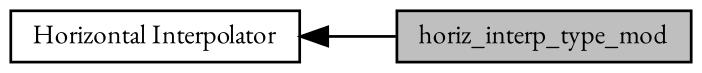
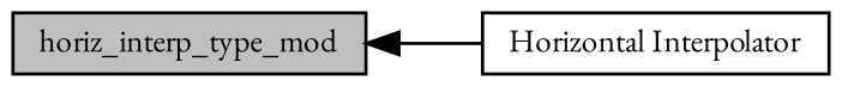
  digraph {
    rankdir=LR
    fontname="EB Garamond"
    node [color=black fontname="EB Garamond" fontsize=10 shape=box style=filled]
    n1 [fillcolor=white height=0.2 label="Horizontal Interpolator" width=0.4]
    n2 [fillcolor=grey75 fontcolor=black height=0.2 label=horiz_interp_type_mod width=0.4]
-   n1 -> n2 [dir=back fontname="EB Garamond" fontsize=10 labelfontname=Helvetica labelfontsize=10 shape=plaintext style=solid]
+   n2 -> n1 [dir=back fontname="EB Garamond" fontsize=10 labelfontname=Helvetica labelfontsize=10 shape=plaintext style=solid]
  }
